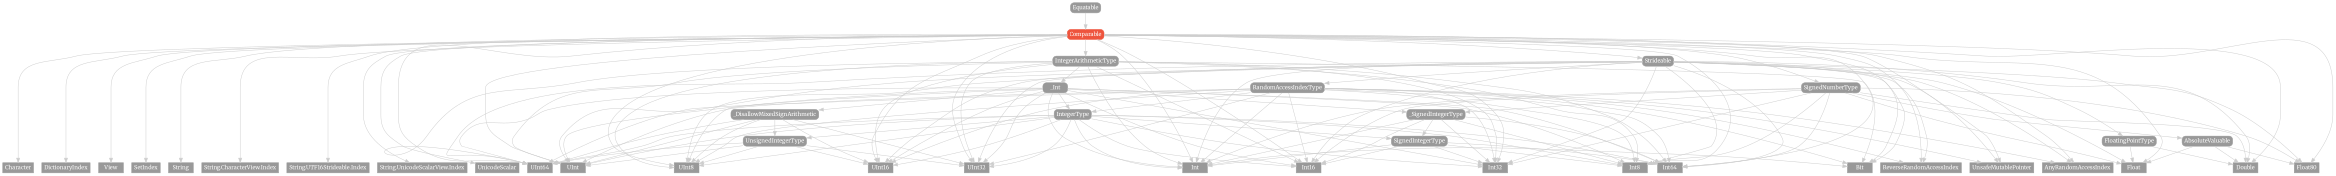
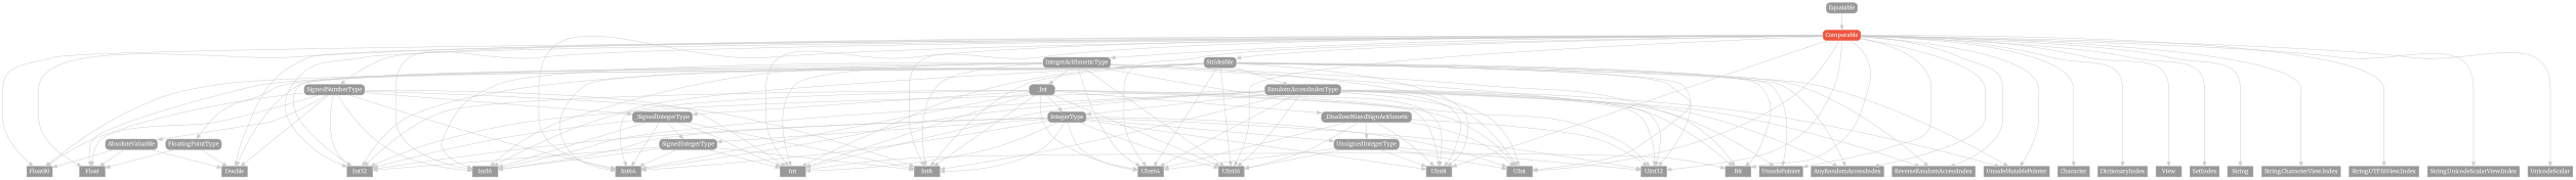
  strict digraph {
    fontname=Merriweather
    node [color="#999999" fillcolor="#999999" fontcolor=white fontname=Merriweather fontsize=12 margin="0.07,0.05" shape=box style=filled]
    edge [color="#cccccc" fontname=Merriweather]
    AnyRandomAccessIndex [height=0.3]
    Bit [height=0.3]
    Character [height=0.3]
    DictionaryIndex [height=0.3]
    Double [height=0.3]
    Float [height=0.3]
    Float80 [height=0.3]
    Int [height=0.3]
    Int16 [height=0.3]
    Int32 [height=0.3]
    Int64 [height=0.3]
    Int8 [height=0.3]
    n13 [height=0.3 label=View]
    ReverseRandomAccessIndex [height=0.3]
    SetIndex [height=0.3]
    String [height=0.3]
    "String.CharacterView.Index" [height=0.3]
-   "String.UTF16View.Index" [height=0.3 label="String.UTF16Strideable.Index"]
+   "String.UTF16View.Index" [height=0.3]
    "String.UnicodeScalarView.Index" [height=0.3]
    UInt [height=0.3]
    UInt16 [height=0.3]
    UInt32 [height=0.3]
    UInt64 [height=0.3]
    UInt8 [height=0.3]
    UnicodeScalar [height=0.3]
    UnsafeMutablePointer [height=0.3]
+   UnsafePointer [height=0.3]
    AbsoluteValuable [height=0.3 style="filled,rounded"]
    Comparable [color="#ee543d" fillcolor="#ee543d" height=0.3 style="filled,rounded"]
    IntegerArithmeticType [height=0.3 style="filled,rounded"]
    SignedNumberType [height=0.3 style="filled,rounded"]
    Strideable [height=0.3 style="filled,rounded"]
    n33 [height=0.3 label=_Int style="filled,rounded"]
    _SignedIntegerType [height=0.3 style="filled,rounded"]
    FloatingPointType [height=0.3 style="filled,rounded"]
    RandomAccessIndexType [height=0.3 style="filled,rounded"]
    Equatable [height=0.3 style="filled,rounded"]
    IntegerType [height=0.3 style="filled,rounded"]
    _DisallowMixedSignArithmetic [height=0.3 style="filled,rounded"]
    SignedIntegerType [height=0.3 style="filled,rounded"]
    UnsignedIntegerType [height=0.3 style="filled,rounded"]
    subgraph sub_1 {
      rank=max
      AnyRandomAccessIndex
      Bit
      Character
      DictionaryIndex
      Double
      Float
      Float80
      Int
      Int16
      Int32
      Int64
      Int8
      n13
      ReverseRandomAccessIndex
      SetIndex
      String
      "String.CharacterView.Index"
      "String.UTF16View.Index"
      "String.UnicodeScalarView.Index"
      UInt
      UInt16
      UInt32
      UInt64
      UInt8
      UnicodeScalar
      UnsafeMutablePointer
+     UnsafePointer
    }
    Int -> Bit
    AbsoluteValuable -> Double
    AbsoluteValuable -> Float
    AbsoluteValuable -> Float80
    Comparable -> AnyRandomAccessIndex
    Comparable -> Bit
    Comparable -> Character
    Comparable -> DictionaryIndex
    Comparable -> Double
    Comparable -> Float
    Comparable -> Float80
    Comparable -> Int
    Comparable -> Int16
    Comparable -> Int32
    Comparable -> Int64
    Comparable -> Int8
    Comparable -> n13
    Comparable -> ReverseRandomAccessIndex
    Comparable -> SetIndex
    Comparable -> String
    Comparable -> "String.CharacterView.Index"
    Comparable -> "String.UTF16View.Index"
    Comparable -> "String.UnicodeScalarView.Index"
    Comparable -> UInt
    Comparable -> UInt16
    Comparable -> UInt32
    Comparable -> UInt64
    Comparable -> UInt8
    Comparable -> UnicodeScalar
    Comparable -> UnsafeMutablePointer
+   Comparable -> UnsafePointer
    Comparable -> IntegerArithmeticType
    Comparable -> SignedNumberType
    Comparable -> Strideable
    IntegerArithmeticType -> Bit
    IntegerArithmeticType -> Int
    IntegerArithmeticType -> Int16
    IntegerArithmeticType -> Int32
    IntegerArithmeticType -> Int64
    IntegerArithmeticType -> Int8
    IntegerArithmeticType -> UInt
    IntegerArithmeticType -> UInt16
    IntegerArithmeticType -> UInt32
    IntegerArithmeticType -> UInt64
    IntegerArithmeticType -> UInt8
    IntegerArithmeticType -> n33
    SignedNumberType -> Double
    SignedNumberType -> Float
    SignedNumberType -> Float80
    SignedNumberType -> Int
    SignedNumberType -> Int16
    SignedNumberType -> Int32
    SignedNumberType -> Int64
    SignedNumberType -> Int8
    SignedNumberType -> AbsoluteValuable
    SignedNumberType -> _SignedIntegerType
    Strideable -> AnyRandomAccessIndex
    Strideable -> Bit
    Strideable -> Double
    Strideable -> Float
    Strideable -> Float80
    Strideable -> Int
    Strideable -> Int16
    Strideable -> Int32
    Strideable -> Int64
    Strideable -> Int8
    Strideable -> ReverseRandomAccessIndex
    Strideable -> UInt
    Strideable -> UInt16
    Strideable -> UInt32
    Strideable -> UInt64
    Strideable -> UInt8
    Strideable -> UnsafeMutablePointer
+   Strideable -> UnsafePointer
    Strideable -> FloatingPointType
    Strideable -> RandomAccessIndexType
    n33 -> Int
    n33 -> Int16
    n33 -> Int32
    n33 -> Int64
    n33 -> Int8
    n33 -> UInt
    n33 -> UInt16
    n33 -> UInt32
    n33 -> UInt64
    n33 -> UInt8
    n33 -> _SignedIntegerType
    n33 -> IntegerType
    n33 -> _DisallowMixedSignArithmetic
    _SignedIntegerType -> Int
    _SignedIntegerType -> Int16
    _SignedIntegerType -> Int32
    _SignedIntegerType -> Int64
    _SignedIntegerType -> Int8
    _SignedIntegerType -> SignedIntegerType
    FloatingPointType -> Double
    FloatingPointType -> Float
    RandomAccessIndexType -> AnyRandomAccessIndex
    RandomAccessIndexType -> Bit
    RandomAccessIndexType -> Int
    RandomAccessIndexType -> Int16
    RandomAccessIndexType -> Int32
    RandomAccessIndexType -> Int64
    RandomAccessIndexType -> Int8
    RandomAccessIndexType -> ReverseRandomAccessIndex
    RandomAccessIndexType -> UInt
    RandomAccessIndexType -> UInt16
    RandomAccessIndexType -> UInt32
    RandomAccessIndexType -> UInt64
    RandomAccessIndexType -> UInt8
    RandomAccessIndexType -> UnsafeMutablePointer
+   RandomAccessIndexType -> UnsafePointer
    RandomAccessIndexType -> IntegerType
    Equatable -> Comparable
    IntegerType -> Int
    IntegerType -> Int16
    IntegerType -> Int32
    IntegerType -> Int64
    IntegerType -> Int8
    IntegerType -> UInt
    IntegerType -> UInt16
    IntegerType -> UInt32
    IntegerType -> UInt64
    IntegerType -> UInt8
    IntegerType -> SignedIntegerType
    IntegerType -> UnsignedIntegerType
    _DisallowMixedSignArithmetic -> UInt
    _DisallowMixedSignArithmetic -> UInt16
    _DisallowMixedSignArithmetic -> UInt32
    _DisallowMixedSignArithmetic -> UInt64
    _DisallowMixedSignArithmetic -> UInt8
    _DisallowMixedSignArithmetic -> UnsignedIntegerType
    SignedIntegerType -> Int
    SignedIntegerType -> Int16
    SignedIntegerType -> Int32
    SignedIntegerType -> Int64
    SignedIntegerType -> Int8
    UnsignedIntegerType -> UInt
    UnsignedIntegerType -> UInt16
    UnsignedIntegerType -> UInt32
    UnsignedIntegerType -> UInt64
    UnsignedIntegerType -> UInt8
  }
